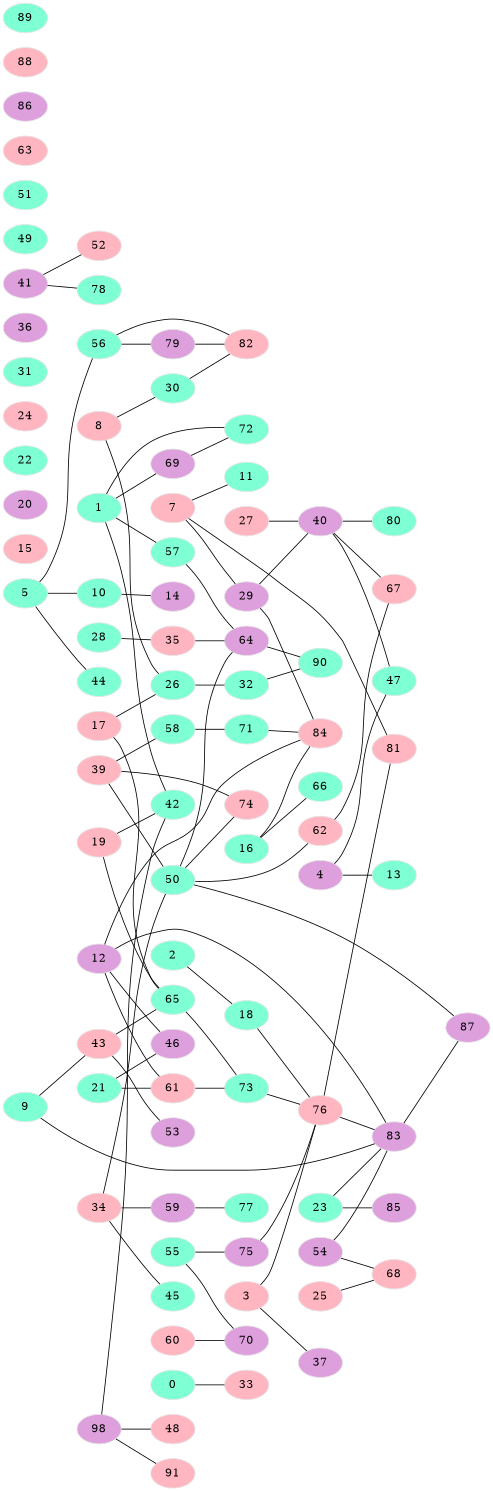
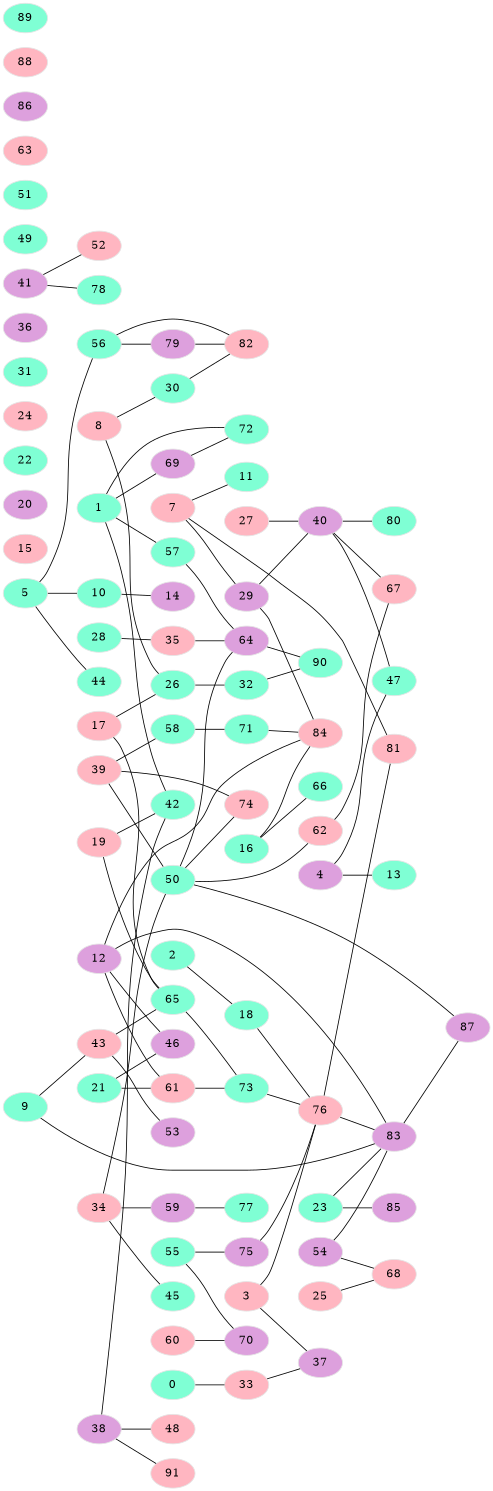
  graph {
    rankdir=LR
    node [color=gray90 fillcolor=aquamarine style=filled]
    1
    42
    57
    69 [fillcolor=plum]
    72
    64 [fillcolor=plum]
    2
    18
    76 [fillcolor=lightpink]
    3 [fillcolor=lightpink]
    37 [fillcolor=plum]
    81 [fillcolor=lightpink]
    83 [fillcolor=plum]
    4 [fillcolor=plum]
    13
    47
    5
    10
    44
    56
    14 [fillcolor=plum]
    82 [fillcolor=lightpink]
    79 [fillcolor=plum]
    n24 [label=0]
    33 [fillcolor=lightpink]
    7 [fillcolor=lightpink]
    11
    29 [fillcolor=plum]
    84 [fillcolor=lightpink]
    40 [fillcolor=plum]
    8 [fillcolor=lightpink]
    26
    30
    32
    43 [fillcolor=lightpink]
    9
    65
    53 [fillcolor=plum]
    87 [fillcolor=plum]
    12 [fillcolor=plum]
    46 [fillcolor=plum]
    61 [fillcolor=lightpink]
    73
    15 [fillcolor=lightpink]
    16
    66
    17 [fillcolor=lightpink]
    19 [fillcolor=lightpink]
-   38 [fillcolor=plum label=98]
+   38 [fillcolor=plum]
    48 [fillcolor=lightpink]
    91 [fillcolor=lightpink]
    20 [fillcolor=plum]
    21
    22
    23
    85 [fillcolor=plum]
    24 [fillcolor=lightpink]
    25 [fillcolor=lightpink]
    68 [fillcolor=lightpink]
    90
    27 [fillcolor=lightpink]
    67 [fillcolor=lightpink]
    80
    35 [fillcolor=lightpink]
    28
    31
    34 [fillcolor=lightpink]
    45
    50
    59 [fillcolor=plum]
    74 [fillcolor=lightpink]
    62 [fillcolor=lightpink]
    77
    36 [fillcolor=plum]
    39 [fillcolor=lightpink]
    58
    71
    41 [fillcolor=plum]
    52 [fillcolor=lightpink]
    78
    49
    51
    54 [fillcolor=plum]
    70 [fillcolor=plum]
    55
    75 [fillcolor=plum]
    60 [fillcolor=lightpink]
    63 [fillcolor=lightpink]
    86 [fillcolor=plum]
    88 [fillcolor=lightpink]
    89
    1 -- 42
    1 -- 57
    1 -- 69
    1 -- 72
    57 -- 64
    69 -- 72
    64 -- 90
    2 -- 18
    18 -- 76
    76 -- 81
    76 -- 83
    3 -- 76
    3 -- 37
    83 -- 87
    4 -- 13
    4 -- 47
    5 -- 10
    5 -- 44
    5 -- 56
    10 -- 14
    56 -- 82
    56 -- 79
    79 -- 82
    n24 -- 33
+   33 -- 37
    7 -- 81
    7 -- 11
    7 -- 29
    29 -- 84
    29 -- 40
    40 -- 47
    40 -- 67
    40 -- 80
    8 -- 26
    8 -- 30
    26 -- 32
    30 -- 82
    32 -- 90
    43 -- 65
    43 -- 53
    9 -- 83
    9 -- 43
    65 -- 73
    12 -- 83
    12 -- 84
    12 -- 46
    12 -- 61
    61 -- 73
    73 -- 76
    16 -- 84
    16 -- 66
    17 -- 26
    17 -- 65
    19 -- 42
    19 -- 65
    38 -- 42
    38 -- 48
    38 -- 91
    21 -- 46
    21 -- 61
    23 -- 83
    23 -- 85
    25 -- 68
    27 -- 40
    35 -- 64
    28 -- 35
    34 -- 45
    34 -- 50
    34 -- 59
    50 -- 64
    50 -- 87
    50 -- 74
    50 -- 62
    59 -- 77
    62 -- 67
    39 -- 50
    39 -- 74
    39 -- 58
    58 -- 71
    71 -- 84
    41 -- 52
    41 -- 78
    54 -- 83
    54 -- 68
    55 -- 70
    55 -- 75
    75 -- 76
    60 -- 70
  }
